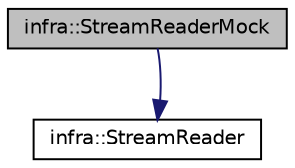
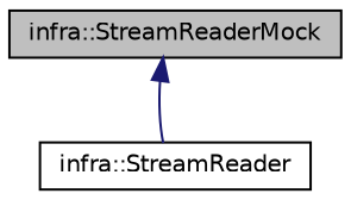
  digraph {
    node [color=black fontname=Helvetica fontsize=10 shape=record style=filled]
    n1 [fillcolor=grey75 fontcolor=black height=0.2 label="infra::StreamReaderMock" width=0.4]
    n2 [fillcolor=white height=0.2 label="infra::StreamReader" width=0.4]
-   n2 -> n1 [color=midnightblue dir=back fontname=Helvetica fontsize=10 labelfontname=Helvetica labelfontsize=10 style=solid]
+   n1 -> n2 [color=midnightblue dir=back fontname=Helvetica fontsize=10 labelfontname=Helvetica labelfontsize=10 style=solid]
  }
